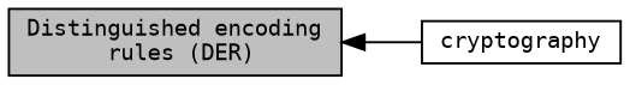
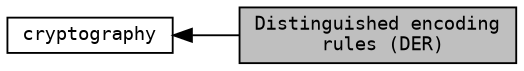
  digraph {
    rankdir=LR
    fontname="DejaVu Sans Mono"
    node [color=black fontname="DejaVu Sans Mono" fontsize=10 shape=box style=filled]
    n1 [fillcolor=white height=0.2 label=cryptography width=0.4]
    n2 [fillcolor=grey75 fontcolor=black height=0.2 label="Distinguished encoding\l rules (DER)" width=0.4]
-   n2 -> n1 [dir=back fontname="DejaVu Sans Mono" fontsize=10 labelfontname=Helvetica labelfontsize=10 shape=plaintext style=solid]
+   n1 -> n2 [dir=back fontname="DejaVu Sans Mono" fontsize=10 labelfontname=Helvetica labelfontsize=10 shape=plaintext style=solid]
  }
